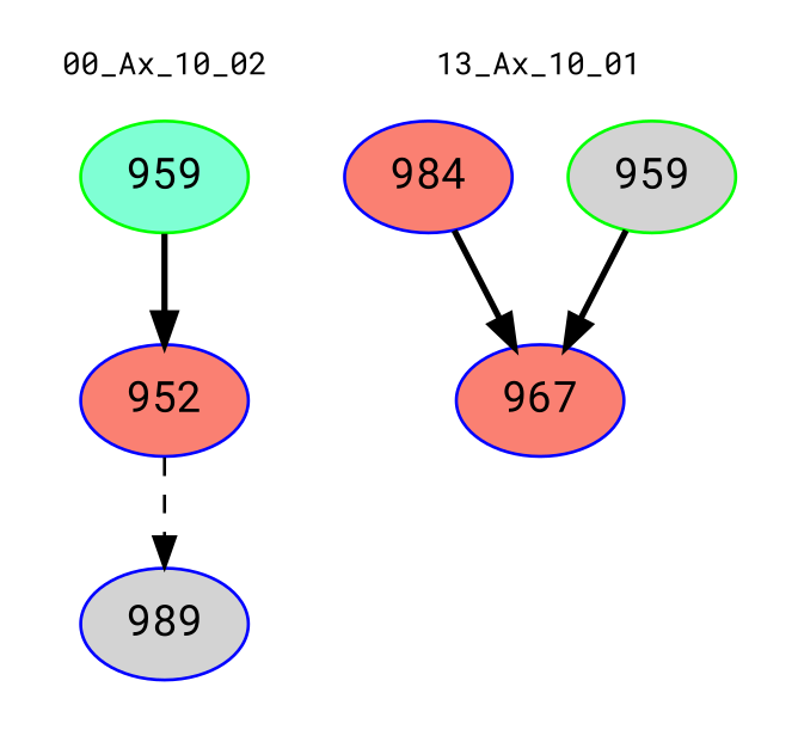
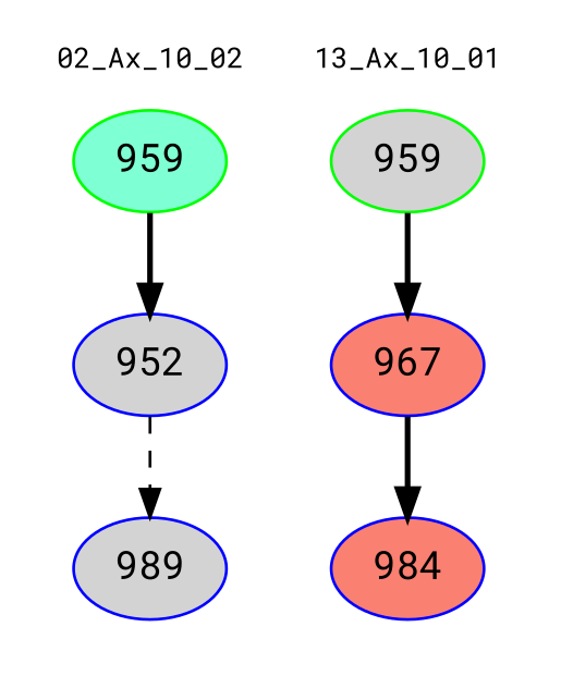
  digraph {
    fontname="Roboto Mono"
    node [color=blue fillcolor=salmon fontname="Roboto Mono" style=filled]
    edge [color=black fontname="Roboto Mono" style=bold]
    n1 [color=green fillcolor=aquamarine label=959]
-   n2 [label=952]
+   n2 [fillcolor=lightgrey label=952]
    n3 [fillcolor=lightgrey label=989]
    n4 [color=green fillcolor=lightgrey label=959]
    n5 [label=967]
    n6 [label=984]
    subgraph cluster_1 {
      color=white
      fontsize=10
-     label="00_Ax_10_02"
+     label="02_Ax_10_02"
      n1
      n2
      n3
    }
    subgraph cluster_2 {
      color=white
      fontsize=10
      label="13_Ax_10_01"
      n4
      n5
      n6
    }
    n1 -> n2
    n2 -> n3 [style=dashed]
    n4 -> n5
-   n6 -> n5
+   n5 -> n6
  }
